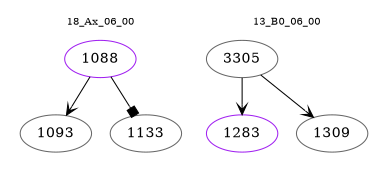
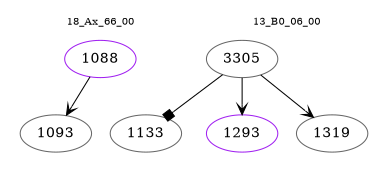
  digraph {
    node [color=gray40]
    edge [arrowhead=vee color=black]
    n1 [color=purple label=1088]
    n2 [label=1093]
    n3 [label=1133]
    n4 [label=3305]
-   n5 [color=purple label=1283]
-   n6 [label=1309]
+   n5 [color=purple label=1293]
+   n6 [label=1319]
    subgraph cluster_1 {
      color=white
      fontsize=10
-     label="18_Ax_06_00"
+     label="18_Ax_66_00"
      n1
      n2
      n3
    }
    subgraph cluster_2 {
      color=white
      fontsize=10
      label="13_B0_06_00"
      n4
      n5
      n6
    }
    n1 -> n2
-   n1 -> n3 [arrowhead=box]
+   n4 -> n3 [arrowhead=box]
    n4 -> n5
    n4 -> n6
  }
